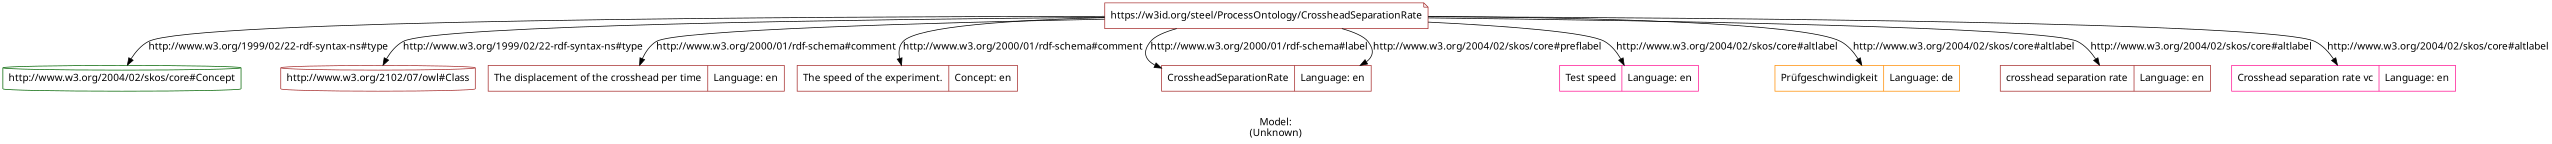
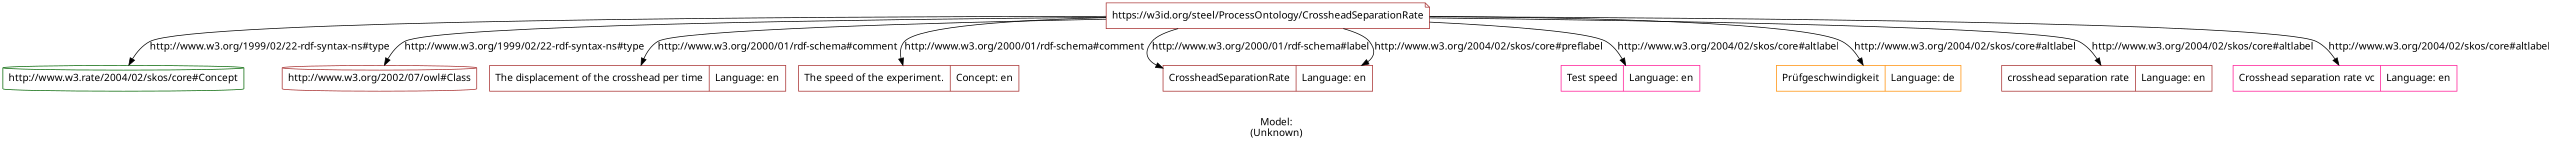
  digraph {
    fontname="Noto Sans"
    label="\n\nModel:\n(Unknown)"
    rankdir=TB
    node [color=brown fontname="Noto Sans" shape=record]
    edge [fontname="Noto Sans"]
    n1 [label="https://w3id.org/steel/ProcessOntology/CrossheadSeparationRate" shape=note]
-   n2 [color=darkgreen label="http://www.w3.org/2004/02/skos/core#Concept" shape=cylinder]
-   n3 [label="http://www.w3.org/2102/07/owl#Class" shape=cylinder]
+   n2 [color=darkgreen label="http://www.w3.rate/2004/02/skos/core#Concept" shape=cylinder]
+   n3 [label="http://www.w3.org/2002/07/owl#Class" shape=cylinder]
    n4 [label="The displacement of the crosshead per time|Language: en"]
    n5 [label="The speed of the experiment.|Concept: en"]
    n6 [label="CrossheadSeparationRate|Language: en"]
    n7 [color=deeppink label="Test speed|Language: en"]
    n8 [color=darkorange label="Prüfgeschwindigkeit|Language: de"]
    n9 [label="crosshead separation rate|Language: en"]
    n10 [color=deeppink label="Crosshead separation rate vc|Language: en"]
    n1 -> n2 [label="http://www.w3.org/1999/02/22-rdf-syntax-ns#type"]
    n1 -> n3 [label="http://www.w3.org/1999/02/22-rdf-syntax-ns#type"]
    n1 -> n4 [label="http://www.w3.org/2000/01/rdf-schema#comment"]
    n1 -> n5 [label="http://www.w3.org/2000/01/rdf-schema#comment"]
    n1 -> n6 [label="http://www.w3.org/2000/01/rdf-schema#label"]
    n1 -> n6 [label="http://www.w3.org/2004/02/skos/core#preflabel"]
    n1 -> n7 [label="http://www.w3.org/2004/02/skos/core#altlabel"]
    n1 -> n8 [label="http://www.w3.org/2004/02/skos/core#altlabel"]
    n1 -> n9 [label="http://www.w3.org/2004/02/skos/core#altlabel"]
    n1 -> n10 [label="http://www.w3.org/2004/02/skos/core#altlabel"]
  }
